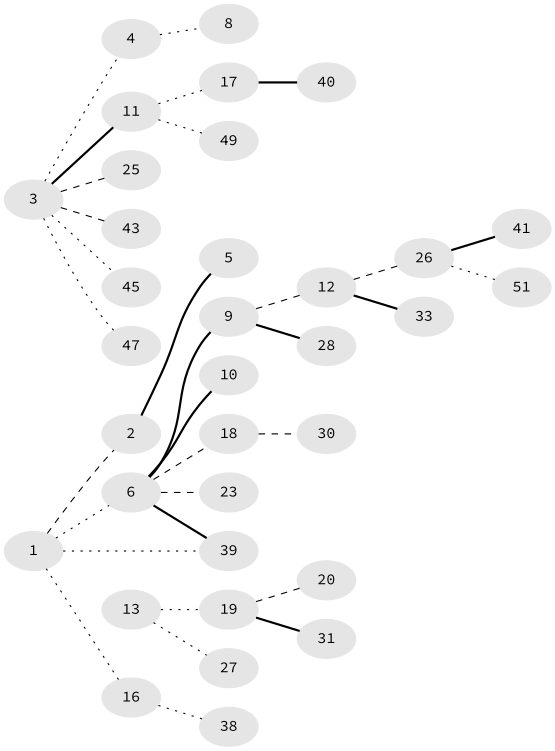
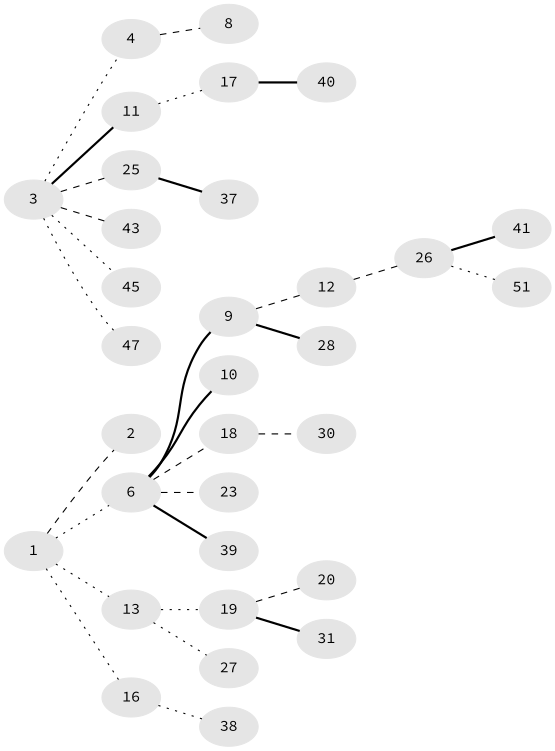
  graph {
    fontname="Source Code Pro"
    rankdir=LR
    node [color=gray90 fontname="Source Code Pro" style=filled]
    edge [fontname="Source Code Pro" style=dotted]
    1 [super="+21"]
    2 [super="+29"]
    6 [super="+7"]
    13 [super="+14"]
    16 [super="+50"]
-   5
    9 [super="+26"]
    10
    18
    23
    39
    19 [super="+35"]
    27 [super="+48"]
    38 [super="+44"]
    3 [super="+34"]
    4 [super="+51"]
    11 [super="+36"]
    25
    43
    45
    47
    12 [super="+32"]
    n23 [label=26 super="+24"]
-   33
    8
    17
-   49
+   37 [super="+46"]
    28
    30 [super="+42"]
    40
    41
    n33 [label=51]
    20
    31
    1 -- 2 [style=dashed]
    1 -- 6
-   1 -- 39
+   1 -- 13
    1 -- 16
-   2 -- 5 [style=bold]
    6 -- 9 [style=bold]
    6 -- 10 [style=bold]
    6 -- 18 [style=dashed]
    6 -- 23 [style=dashed]
    6 -- 39 [style=bold]
    13 -- 19
    13 -- 27
    16 -- 38
    9 -- 12 [style=dashed]
    9 -- 28 [style=bold]
    18 -- 30 [style=dashed]
    19 -- 20 [style=dashed]
    19 -- 31 [style=bold]
    3 -- 4
    3 -- 11 [style=bold]
    3 -- 25 [style=dashed]
    3 -- 43 [style=dashed]
    3 -- 45
    3 -- 47
-   4 -- 8
+   4 -- 8 [style=dashed]
    11 -- 17
-   11 -- 49
+   25 -- 37 [style=bold]
    12 -- n23 [style=dashed]
-   12 -- 33 [style=bold]
    n23 -- 41 [style=bold]
    n23 -- n33
    17 -- 40 [style=bold]
  }
